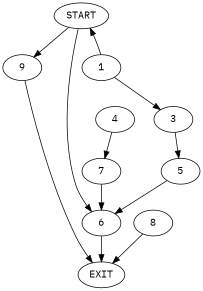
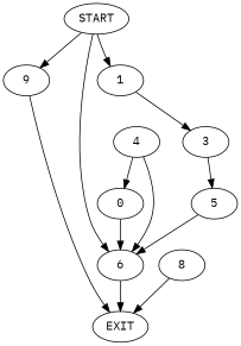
  digraph {
    fontname="IBM Plex Mono"
    node [fontname="IBM Plex Mono"]
    edge [fontname="IBM Plex Mono"]
    n1 [label=START]
    1
    9
    6
    3
    n6 [label=EXIT]
    8
    5
    4
-   7
-   1 -> n1
+   7 [label=0]
+   n1 -> 1
    n1 -> 9
    n1 -> 6
    1 -> 3
    9 -> n6
    6 -> n6
    3 -> 5
    8 -> n6
    5 -> 6
+   4 -> 6
    4 -> 7
    7 -> 6
  }
